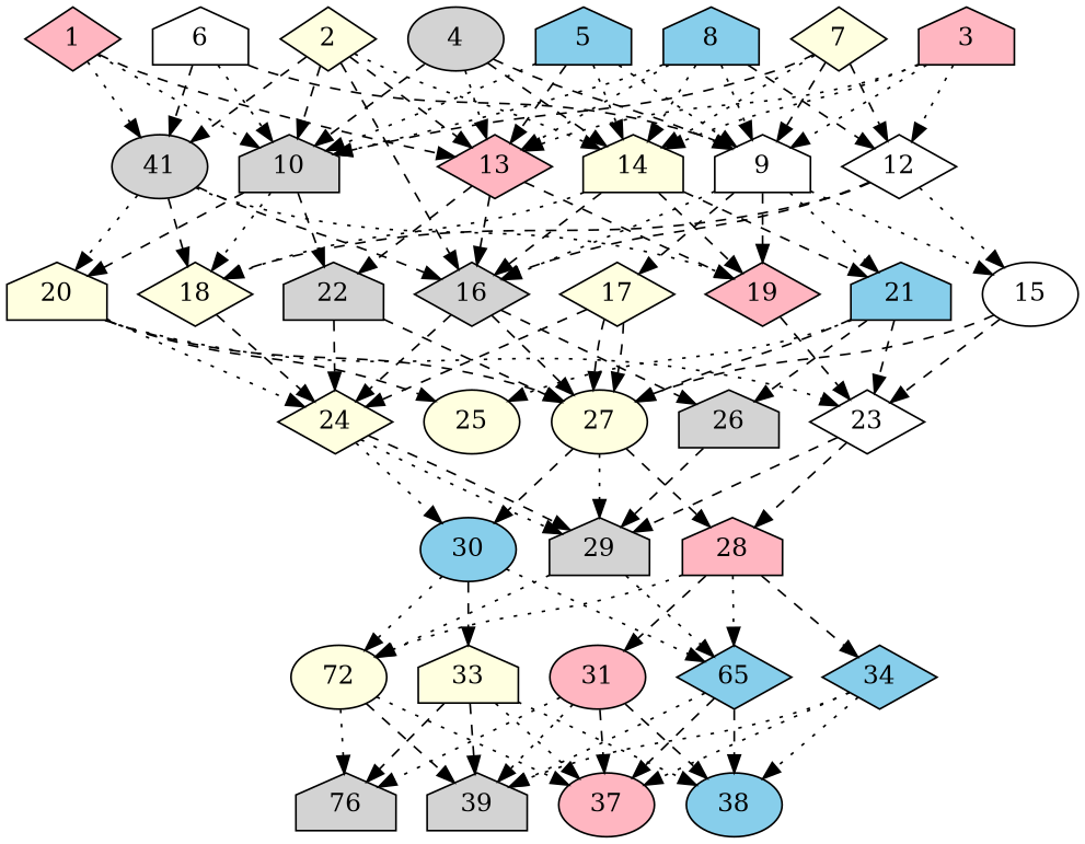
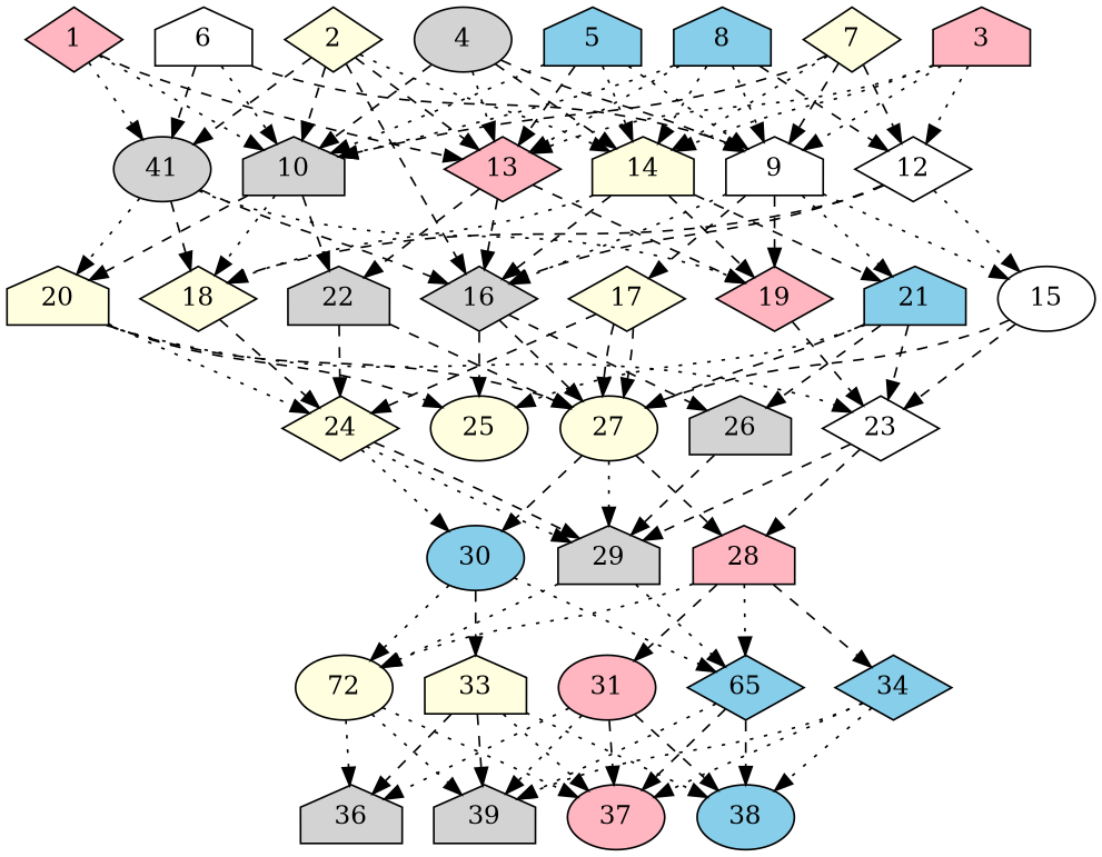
  digraph {
    node [alpha=0.16 fillcolor=lightyellow shape=house style=filled]
    edge [style=dashed]
    1 [alpha=0.15 expect_size=15398912 fillcolor=lightpink shape=diamond]
    10 [alpha=0.01 expect_size=28625920 fillcolor=lightgrey]
    n3 [expect_size=20502528 fillcolor=lightgrey label=41 shape=ellipse]
    13 [alpha=0.17 expect_size=14185472 fillcolor=lightpink shape=diamond]
    18 [alpha=0.11 expect_size=42287104 shape=diamond]
    20 [alpha=0.05 expect_size=45853696]
    22 [alpha=0.10 expect_size=38676480 fillcolor=lightgrey]
    16 [alpha=0.13 expect_size=50061312 fillcolor=lightgrey shape=diamond]
    19 [alpha=0.03 expect_size=9373696 fillcolor=lightpink shape=diamond]
    24 [alpha=0.20 expect_size=37019648 shape=diamond]
    23 [alpha=0.08 expect_size=43932672 fillcolor=white shape=diamond]
    27 [alpha=0.13 expect_size=49286144 shape=ellipse]
    25 [alpha=0.13 expect_size=26815488 shape=ellipse]
    26 [alpha=0.18 expect_size=17708032 fillcolor=lightgrey]
    2 [alpha=0.02 expect_size=33443840 shape=diamond]
    14 [expect_size=49961984]
    9 [alpha=0.15 expect_size=24113152 fillcolor=white]
    15 [expect_size=30968832 fillcolor=white shape=ellipse]
    17 [alpha=0.18 expect_size=27248640 shape=diamond]
    21 [alpha=0.12 expect_size=47356928 fillcolor=skyblue]
    3 [alpha=0.15 expect_size=49895424 fillcolor=lightpink]
    12 [alpha=0.02 expect_size=8428544 fillcolor=white shape=diamond]
    4 [alpha=0.12 expect_size=40185856 fillcolor=lightgrey shape=ellipse]
    5 [alpha=0.08 expect_size=8544256 fillcolor=skyblue]
    6 [alpha=0.10 expect_size=30903296 fillcolor=white]
    7 [alpha=0.06 expect_size=30772224 shape=diamond]
    8 [alpha=0.06 expect_size=42994688 fillcolor=skyblue]
    28 [alpha=0.04 expect_size=44430336 fillcolor=lightpink]
    29 [alpha=0.03 expect_size=22275072 fillcolor=lightgrey]
    30 [alpha=0.13 expect_size=29934592 fillcolor=skyblue shape=ellipse]
    31 [alpha=0.08 expect_size=42676224 fillcolor=lightpink shape=ellipse]
    n32 [alpha=0.05 expect_size=23468032 label=72 shape=ellipse]
    34 [alpha=0.06 expect_size=18466816 fillcolor=skyblue shape=diamond]
    n34 [expect_size=17896448 fillcolor=skyblue label=65 shape=diamond]
    33 [alpha=0.06 expect_size=47699968]
-   36 [alpha=0.06 expect_size=49292288 fillcolor=lightgrey label=76]
+   36 [alpha=0.06 expect_size=49292288 fillcolor=lightgrey]
    37 [alpha=0.05 expect_size=43943936 fillcolor=lightpink shape=ellipse]
    38 [alpha=0.20 expect_size=27378688 fillcolor=skyblue shape=ellipse]
    39 [expect_size=37350400 fillcolor=lightgrey]
    1 -> 10 [style=dotted]
    1 -> n3 [style=dotted]
    1 -> 13
    10 -> 18 [style=dotted]
    10 -> 20
    10 -> 22
    n3 -> 18
    n3 -> 20 [style=dotted]
    n3 -> 16
    n3 -> 19 [style=dotted]
    13 -> 22
    13 -> 16
    13 -> 19
    18 -> 24
    20 -> 24 [style=dotted]
    20 -> 23 [style=dotted]
    20 -> 27
    20 -> 25
    22 -> 24
    22 -> 27
    16 -> 27
-   16 -> 24
+   16 -> 25
    16 -> 26
    19 -> 23
    24 -> 29 [style=dotted]
    24 -> 29
    24 -> 30 [style=dotted]
    23 -> 28
    23 -> 29
    27 -> 28
    27 -> 29 [style=dotted]
    27 -> 30
    26 -> 29
    2 -> 10
    2 -> n3
    2 -> 13
    2 -> 16
    2 -> 14 [style=dotted]
    14 -> 18 [style=dotted]
    14 -> 16
    14 -> 19
    14 -> 21
    9 -> 16 [style=dotted]
    9 -> 19
    9 -> 15 [style=dotted]
    9 -> 17
    9 -> 21 [style=dotted]
    15 -> 23
    15 -> 27
    17 -> 24
    17 -> 27
    17 -> 27
    21 -> 23
    21 -> 27
    21 -> 25 [style=dotted]
    21 -> 26
    3 -> 13 [style=dotted]
    3 -> 14 [style=dotted]
    3 -> 9 [style=dotted]
    3 -> 12 [style=dotted]
    12 -> 18
    12 -> 16
    12 -> 15 [style=dotted]
    4 -> 10
    4 -> 13 [style=dotted]
    4 -> 14
    4 -> 9
    5 -> 10 [style=dotted]
    5 -> 13
    5 -> 14 [style=dotted]
    5 -> 9 [style=dotted]
    6 -> 10 [style=dotted]
    6 -> n3
    6 -> 9
    7 -> 10
    7 -> 14 [style=dotted]
    7 -> 9
    7 -> 12
    8 -> 10 [style=dotted]
    8 -> 13 [style=dotted]
    8 -> 14 [style=dotted]
    8 -> 9 [style=dotted]
    8 -> 12
    28 -> 31
    28 -> n32 [style=dotted]
    28 -> 34
    28 -> n34 [style=dotted]
    29 -> n32 [style=dotted]
    29 -> n34 [style=dotted]
    30 -> n32 [style=dotted]
    30 -> n34 [style=dotted]
    30 -> 33
    31 -> 36 [style=dotted]
    31 -> 37
    31 -> 38
    31 -> 39 [style=dotted]
    n32 -> 36 [style=dotted]
    n32 -> 37 [style=dotted]
-   n32 -> 39
+   n32 -> 39 [style=dotted]
    34 -> 37 [style=dotted]
    34 -> 38 [style=dotted]
    34 -> 39 [style=dotted]
    n34 -> 37
    n34 -> 38
    n34 -> 39 [style=dotted]
    33 -> 36
    33 -> 37 [style=dotted]
    33 -> 38 [style=dotted]
    33 -> 39
  }
